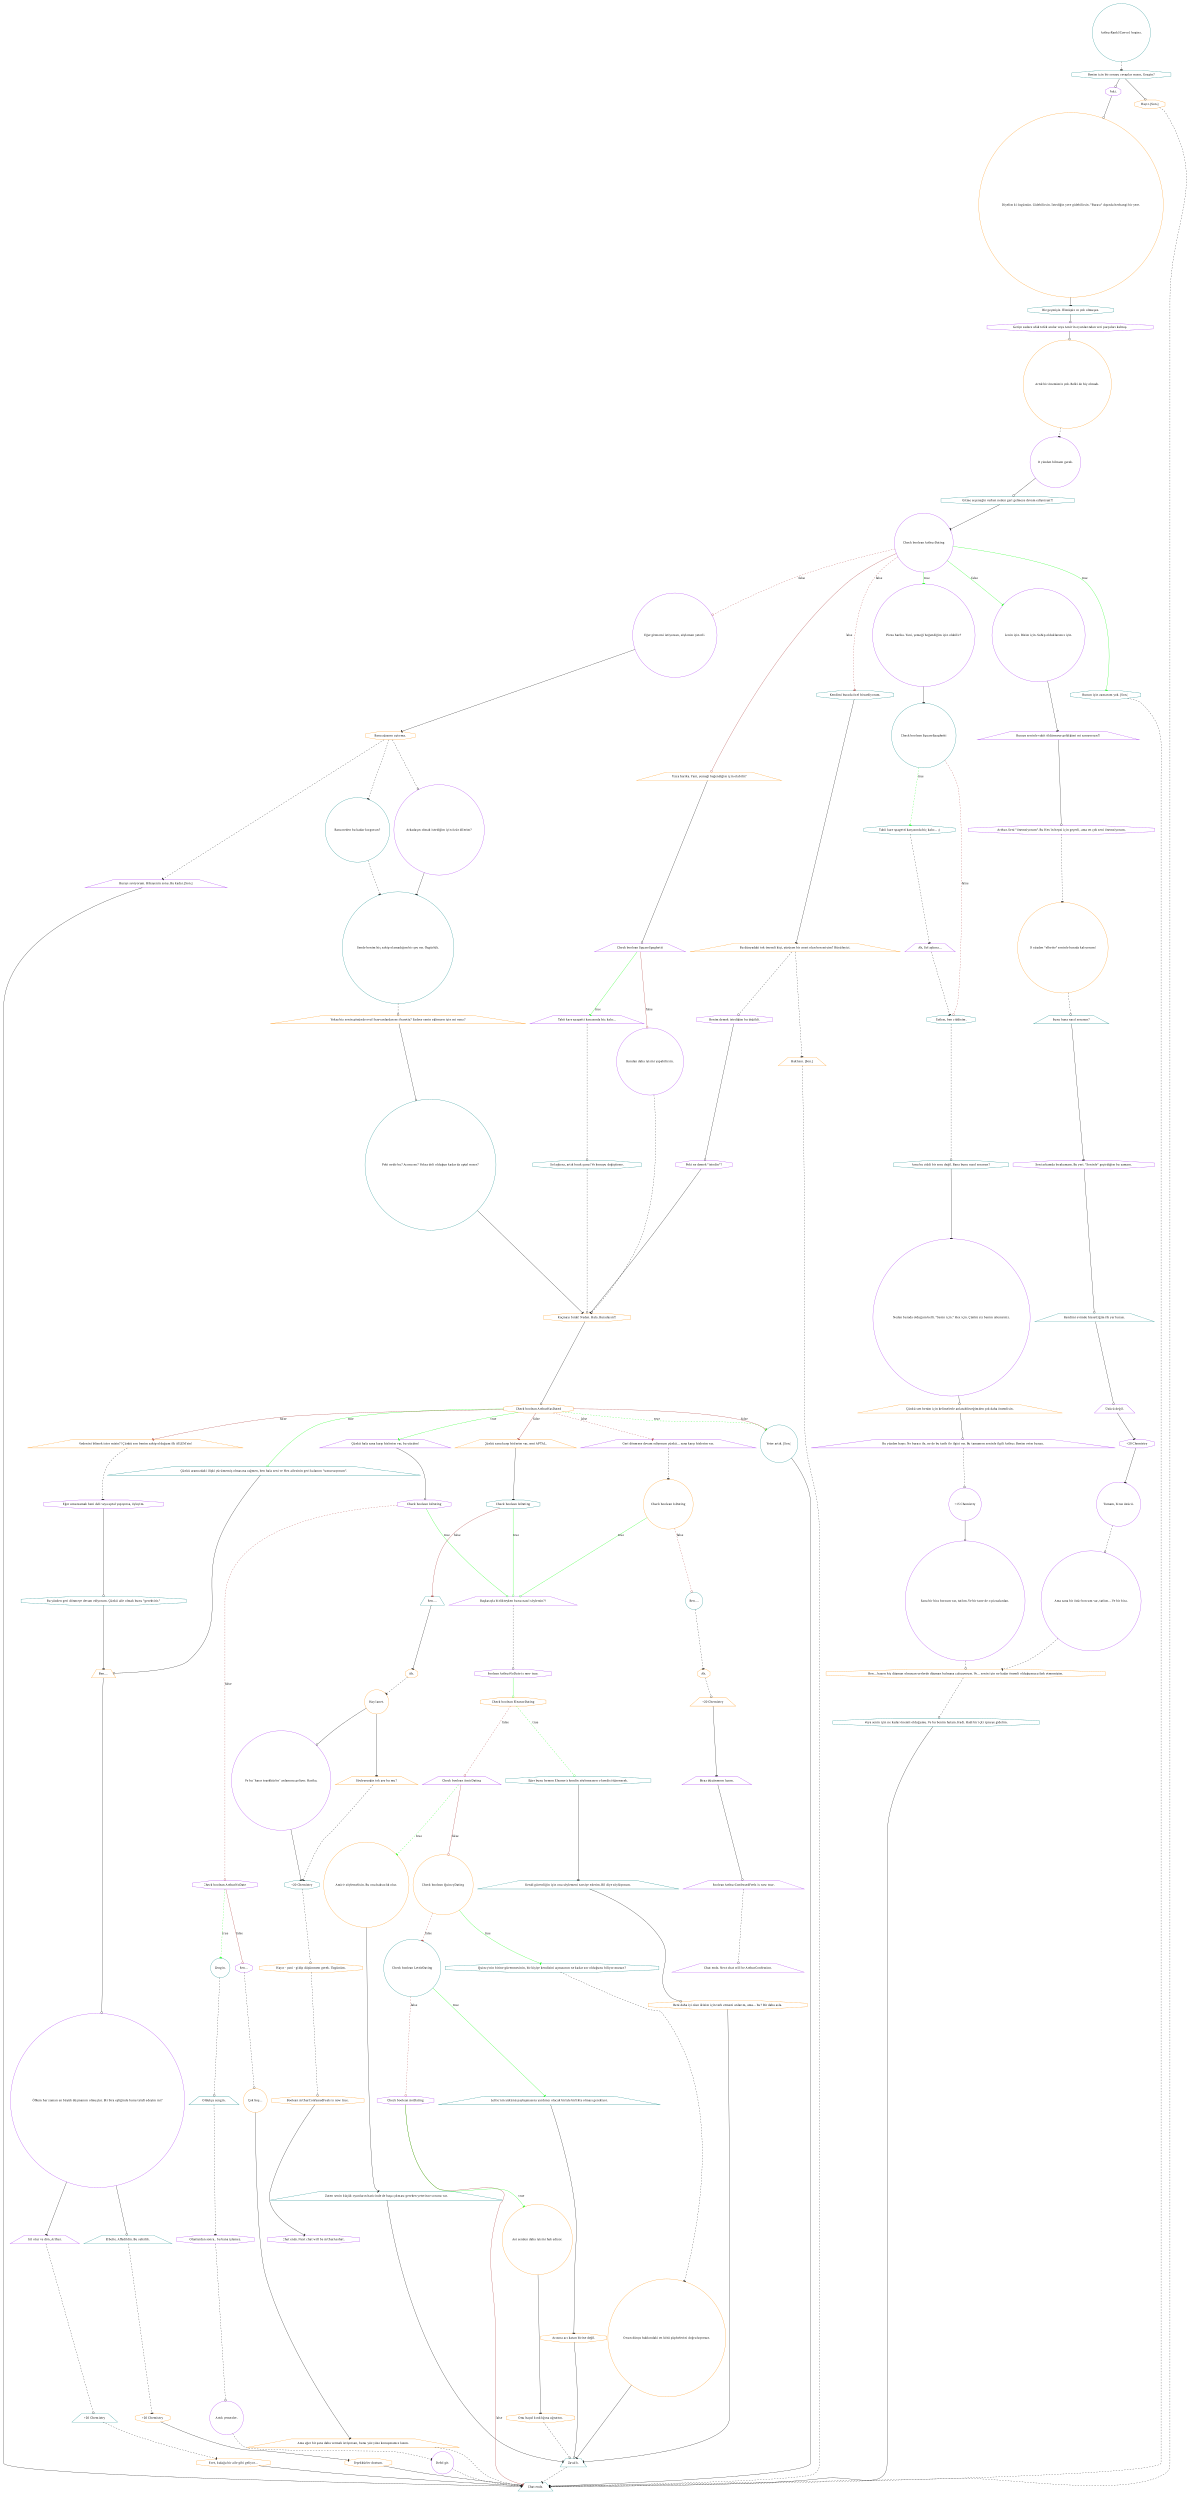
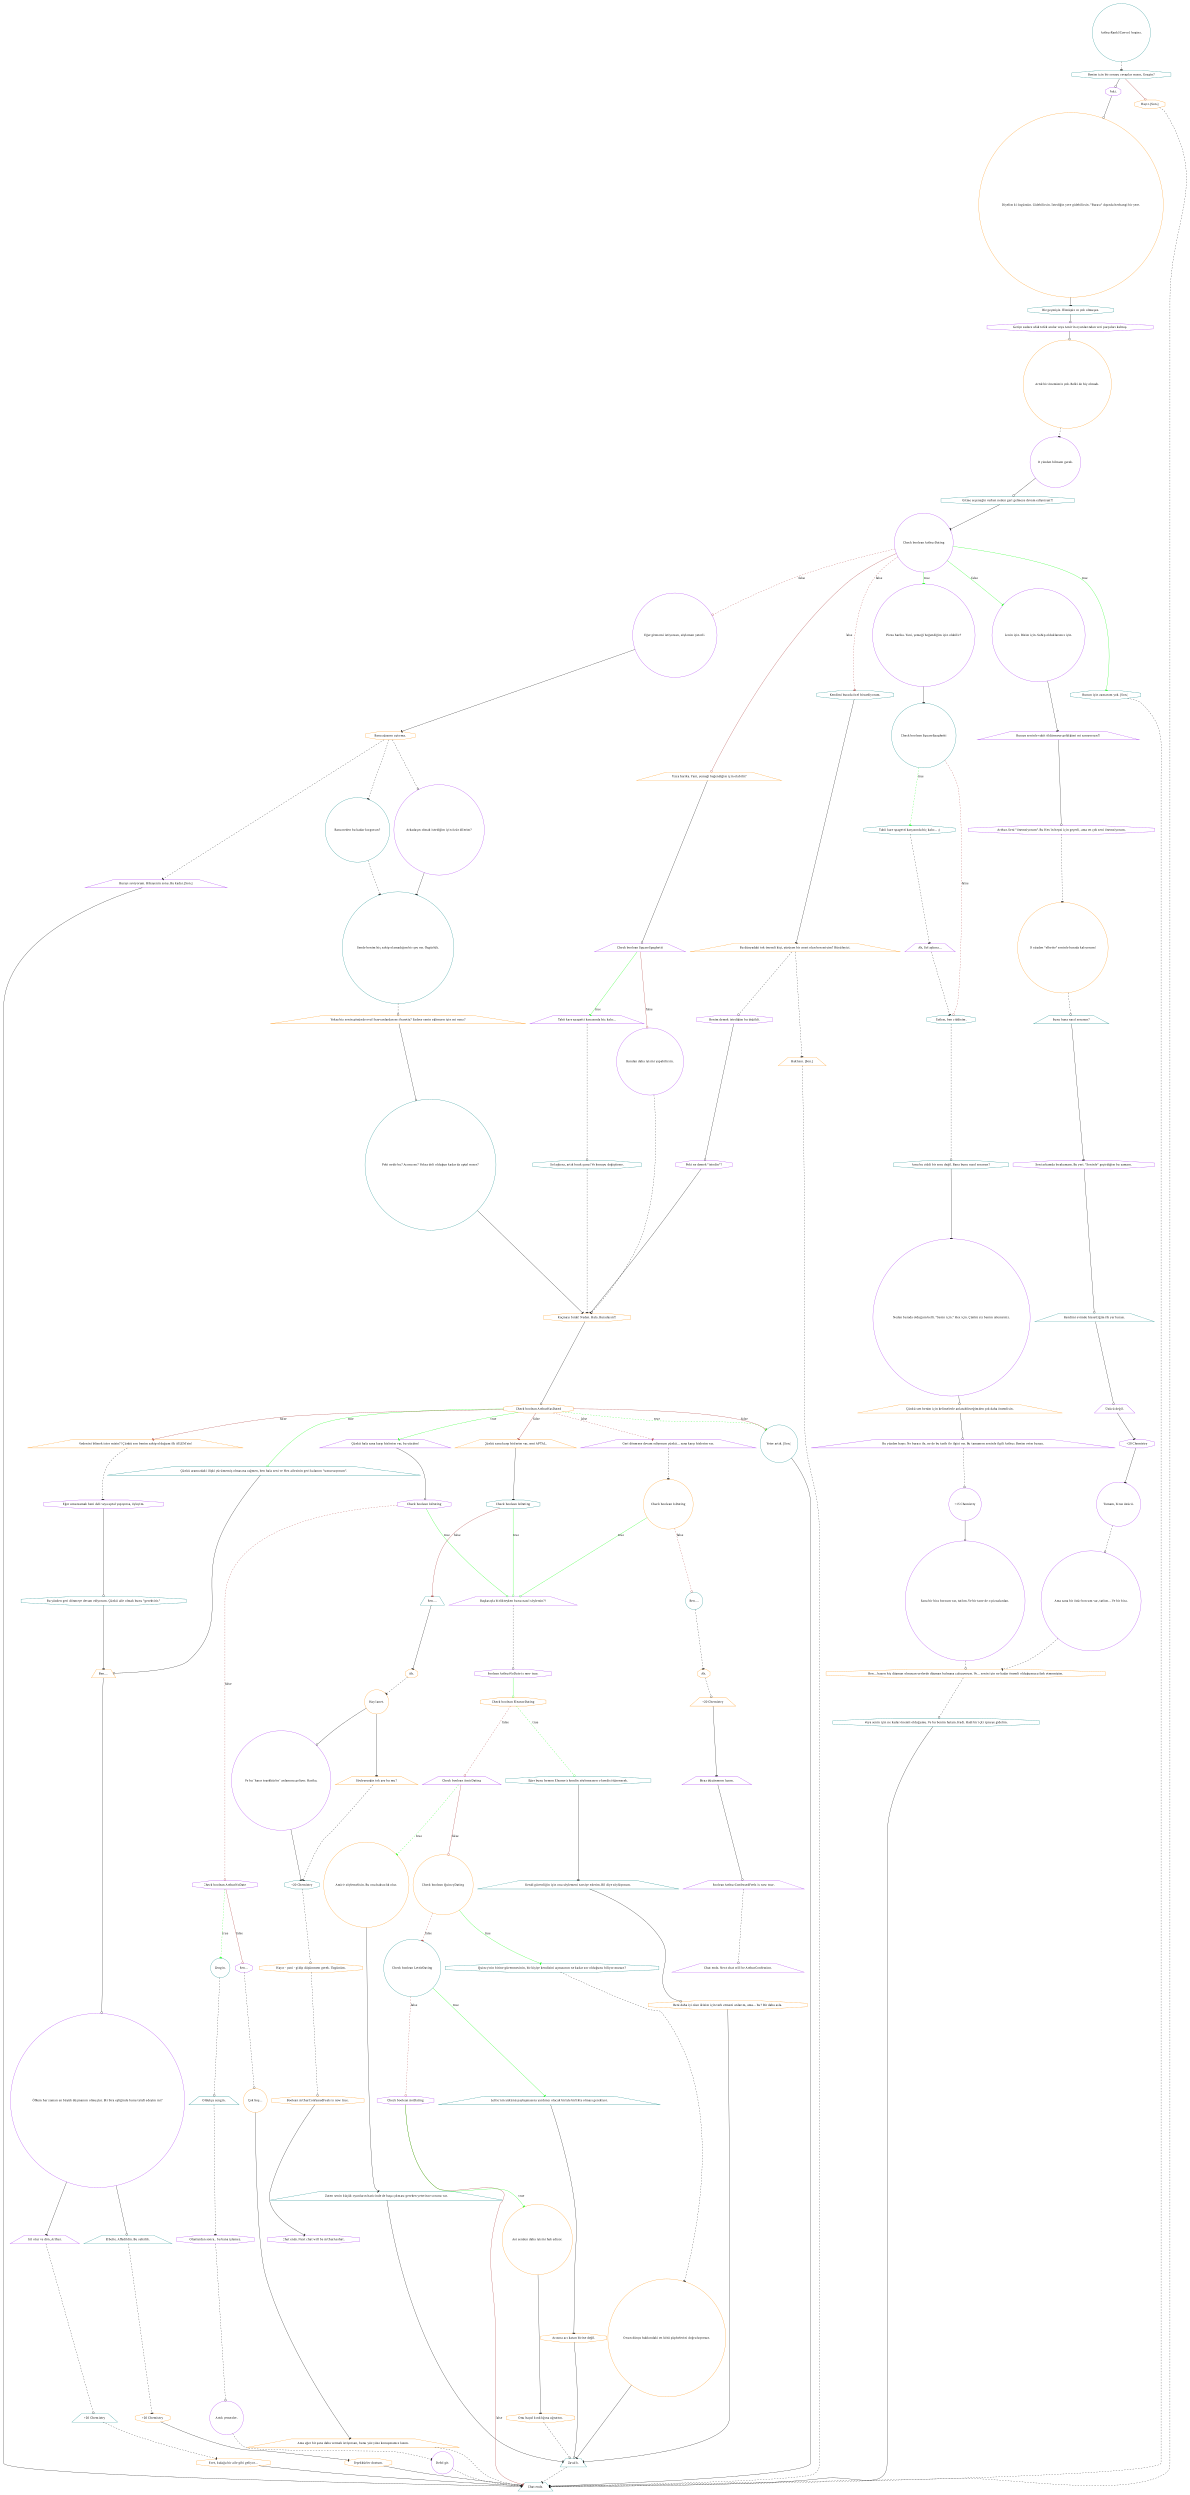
  digraph {
    fontname="PT Serif"
    node [color=purple fontname="PT Serif" shape=octagon]
    edge [arrowhead=tee fontname="PT Serif" style=solid]
    "ArthurRank5Convo1 begins." [color=teal shape=circle]
    n2 [color=teal label="Benim için bir soruyu cevaplar mısın, Gezgin?"]
    n3 [label="Peki."]
    n4 [color=darkorange label="Hayır. [Son.]"]
    n5 [color=darkorange label="Diyelim ki özgürsün. Gidebilirsin. İstediğin yere gidebilirsin. *Burası* dışında herhangi bir yere." shape=circle]
    "Chat ends." [color=teal shape=trapezium]
    n7 [color=teal label="Biz geçmişiz. Ölmüşüz ve yok olmuşuz."]
    n8 [label="Geriye sadece ufak tefek anılar veya Amir'in oyunlarından veri parçaları kalmış."]
    n9 [color=darkorange label="Artık bir önemimiz yok. Belki de hiç olmadı." shape=circle]
    n10 [label="O yüzden bilmem gerek." shape=circle]
    n11 [color=teal label="Gitme seçeneğin varken neden geri gelmeye devam ediyorsun?!"]
    n12 [label="Check boolean ArthurDating" shape=circle]
    n13 [label="Pizza harika. Yani, yemeği beğendiğim için olabilir?" shape=circle]
    n14 [label="Senin için. Bizim için. Sahip olduklarımız için." shape=circle]
    n15 [color=teal label="Bunun için zamanım yok. [Son.]"]
    n16 [color=teal label="Kendimi burada özel hissediyorum."]
    n17 [color=darkorange label="Pizza harika. Yani, yemeği beğendiğim için olabilir?" shape=trapezium]
    n18 [label="Eğer gitmemi istiyorsan, söylemen yeterli." shape=circle]
    n19 [color=teal label="Check boolean SquareSpaghetti" shape=circle]
    n20 [label="Buraya seninle vakit öldürmeye geldiğimi mi sanıyorsun?!" shape=trapezium]
    n21 [color=darkorange label="Bu dünyadaki tek önemli kişi, yürüyen bir ceset olan ben miyim? Büyüleyici." shape=trapezium]
    n22 [label="Check boolean SquareSpaghetti" shape=trapezium]
    n23 [color=darkorange label="Bana ağızımı açtırma."]
    n24 [color=teal label="Tabii kare spagetti karşısında hiç kalır... ;)"]
    n25 [color=teal label="Tatlım, ben ciddiyim."]
    n26 [label="Arthur. Seni *önemsiyorum*. Bu Hex'in hepsi için geçerli, ama en çok seni önemsiyorum."]
    n27 [label="Benim demek istediğim bu değildi."]
    n28 [color=darkorange label="Haklısın. [Son.]" shape=trapezium]
    n29 [label="Tabii kare spagetti karşısında hiç kalır..." shape=trapezium]
    n30 [label="Bundan daha iyisini yapabilirsin." shape=circle]
    n31 [label="Burayı seviyorum. Hikayenin sonu. Bu kadar. [Son.]" shape=trapezium]
    n32 [color=teal label="Bana neden bu kadar kızgınsın?" shape=circle]
    n33 [label="Arkadaşın olmak istediğim için özür dilerim?" shape=circle]
    n34 [label="Ah, Sol aşkına..." shape=trapezium]
    n35 [color=teal label="Ama bu ciddi bir soru değil. Bana bunu nasıl sorarsın?"]
    n36 [color=darkorange label="O yüzden *elbette* seninle burada kalıyorum!" shape=circle]
    n37 [label="Peki ne demek *istedin*?"]
    n38 [color=teal label="Sol aşkına, artık bırak şunu! Ve konuyu değiştirme."]
    n39 [color=darkorange label="Kaçmayı bırak! Neden. Hala. Buradasın?!"]
    n40 [color=teal label="Sende benim hiç sahip olamadığım bir şey var. Özgürlük." shape=circle]
    n41 [label="Neden burada olduğum belli. *Senin için.* Hex için. Çünkü siz benim ailemsiniz." shape=circle]
    n42 [color=teal label="Bunu bana nasıl sorarsın?" shape=trapezium]
    n43 [color=darkorange label="Check boolean ArthurHasDated"]
    n44 [color=darkorange label="Yoksa biz senin gözünde evcil hayvanlardan mı ibaretiz? Sadece senin eğlencen için mi varız?" shape=trapezium]
    n45 [color=darkorange label="Çünkü sen benim için kelimelerle anlatabileceğimden çok daha önemlisin." shape=trapezium]
    n46 [label="Seni arkamda bırakamam. Bu yeri. *Seninle* geçirdiğim bu zamanı."]
    n47 [color=teal label="Yeter artık. [Son.]" shape=circle]
    n48 [color=teal label="Çünkü aramızdaki ilişki yürümemiş olmasına rağmen, ben hala seni ve Hex ailesinin geri kalanını *umursuyorum*." shape=trapezium]
    n49 [label="Çünkü hala sana karşı hislerim var, bu yüzden!" shape=trapezium]
    n50 [color=darkorange label="Çünkü sana karşı hislerim var, seni APTAL." shape=trapezium]
    n51 [label="Geri dönmeye devam ediyorum çünkü... sana karşı hislerim var." shape=trapezium]
    n52 [color=darkorange label="Nedenini bilmek ister misin?! Çünkü sen benim sahip olduğum ilk AİLEM'sin!" shape=trapezium]
    n53 [color=teal label="Peki nedir bu? Acıma mı? Yoksa deli olduğun kadar da aptal mısın?" shape=circle]
    n54 [label="Bu yüzden hayır. Ne burası ile, ne de bu tarih ile ilgisi var. Bu tamamen seninle ilgili Arthur. Benim evim burası." shape=trapezium]
    n55 [color=teal label="Kendimi evimde hissettiğim ilk yer burası." shape=trapezium]
    n56 [color=darkorange label="Ben...." shape=trapezium]
    n57 [label="Check boolean IsDating"]
    n58 [color=teal label="Check boolean IsDating"]
    n59 [color=darkorange label="Check boolean IsDating" shape=circle]
    n60 [label="Eğer umursamak beni deli veya aptal yapıyorsa, öyleyim."]
    n61 [label="+15 Chemistry" shape=circle]
    n62 [label="Üzücü değil." shape=trapezium]
    n63 [label="Öfkem her zaman en büyük düşmanım olmuştur. Bir bira eşliğinde bunu telafi edeyim mi?" shape=circle]
    n64 [label="Başkasıyla birlikteyken bunu nasıl söylersin?!" shape=trapezium]
    n65 [label="Check boolean ArthurNoDate"]
    n66 [color=teal label="Ben...." shape=trapezium]
    n67 [color=teal label="Ben...." shape=circle]
    n68 [color=teal label="Bu yüzden geri dönmeye devam ediyorum. Çünkü aile olmak bunu *gerektirir.*"]
    n69 [label="Sana bir bira borcum var, tatlım. Ve bir tane de o pizzalardan." shape=circle]
    n70 [label="+20 Chemistry"]
    n71 [label="Git otur ve dön, Arthur." shape=trapezium]
    n72 [color=teal label="Elbette. Affedildin. Bu seferlik." shape=trapezium]
    n73 [label="Boolean ArthurNoDate is now true."]
    n74 [color=teal label="Zengin." shape=circle]
    n75 [label="Ben..."]
    n76 [color=darkorange label="Ah."]
    n77 [color=darkorange label="Ah."]
    n78 [color=darkorange label="Ben... bazen hiç düşman olmayan yerlerde düşman bulmaya çalışıyorum. Ve... senin için ne kadar önemli olduğumuzu fark etmemişim."]
    n79 [label="Tamam, biraz üzücü." shape=circle]
    n80 [color=teal label="+20 Chemistry" shape=trapezium]
    n81 [color=darkorange label="+20 Chemistry"]
    n82 [color=darkorange label="Check boolean EleanorDating"]
    n83 [color=teal label="Oldukça zengin." shape=trapezium]
    n84 [color=darkorange label="Çok hoş..." shape=circle]
    n85 [color=darkorange label="Hay lanet." shape=circle]
    n86 [color=darkorange label="+20 Chemistry" shape=trapezium]
    n87 [color=teal label="Veya senin için ne kadar önemli olduğumu. Ve bu benim hatam. Hadi. Hadi bir içki içmeye gidelim."]
    n88 [label="Ama sana bir özür borcum var, tatlım... Ve bir bira." shape=circle]
    n89 [color=darkorange label="Evet, kulağa bir aile gibi geliyor..."]
    n90 [color=darkorange label="Teşekkürler dostum."]
    n91 [color=teal label="Eğer bunu hemen Eleanor'a kendin söylemezsen o kendisi öğrenecek."]
    n92 [label="Check boolean AmirDating" shape=trapezium]
    n93 [label="Olanlardan sonra.. bu bana işlemez."]
    n94 [color=darkorange label="Ama eğer bir şans daha vermek istiyorsan, bunu yüz yüze konuşmamız lazım." shape=trapezium]
    n95 [label="Ve bu \"hayır teşekkürler\" anlamına geliyor. Harika." shape=circle]
    n96 [color=darkorange label="Söyleyeceğin tek şey bu mu?" shape=trapezium]
    n97 [label="Biraz düşünmem lazım." shape=trapezium]
    n98 [color=teal label="Kendi güvenliğin için ona söylemeni tavsiye ederim. Bil diye söylüyorum." shape=trapezium]
    n99 [color=darkorange label="Amir'e söylemelisin. Bu ona haksızlık olur." shape=circle]
    n100 [color=darkorange label="Check boolean QuincyDating" shape=circle]
    n101 [label="Artık yemezler." shape=circle]
    n102 [color=teal label="+20 Chemistry"]
    n103 [label="Boolean ArthurConfessedFeels is now true." shape=trapezium]
    n104 [color=darkorange label="Beni daha iyi olan ikizim için terk etmeni anlarım, ama... bu? Bir daha asla."]
    n105 [color=teal label="Zaten senin küçük oyunların haricinde de başa çıkması gereken yeterince sorunu var." shape=trapezium]
    n106 [color=teal label="Quincy'nin birine güvenmesinin, bir kişiye kendisini açmasının ne kadar zor olduğunu biliyor musun?"]
    n107 [color=teal label="Check boolean LettieDating" shape=circle]
    n108 [label="Defol git." shape=circle]
    n109 [color=darkorange label="Hayır - yani - gidip düşünmem gerek. Üzgünüm."]
    "Chat ends. Next chat will be ArthurConfession." [shape=trapezium]
    n111 [color=teal label="Zavallı." shape=trapezium]
    n112 [color=darkorange label="Onun dünya hakkındaki en kötü şüphelerini doğruluyorsun." shape=circle]
    n113 [color=teal label="Lettie'nin yükünü paylaşmasına yardımcı olacak biriyle birlikte olması gerekiyor." shape=trapezium]
    n114 [label="Check boolean AoiDating"]
    n115 [color=darkorange label="Boolean ArthurConfessedFeels is now true."]
    n116 [color=darkorange label="Acısına acı katan birine değil."]
    n117 [color=darkorange label="Aoi senden daha iyisini hak ediyor." shape=circle]
    "Chat ends. Next chat will be ArthurAsshat."
    n119 [color=darkorange label="Onu hayal kırıklığına uğrattın."]
    "ArthurRank5Convo1 begins." -> n2 [style=dashed]
    n2 -> n3 [arrowhead=odot]
-   n2 -> n4 [arrowhead=odot]
+   n2 -> n4 [arrowhead=odot color=brown]
    n3 -> n5 [arrowhead=odot]
    n4 -> "Chat ends." [style=dashed]
    n5 -> n7
    n7 -> n8 [arrowhead=odot]
    n8 -> n9 [arrowhead=odot]
    n9 -> n10 [style=dashed]
    n10 -> n11 [arrowhead=odot]
    n11 -> n12
    n12 -> n13 [color=green label=true]
    n12 -> n14 [color=green label=false]
    n12 -> n15 [color=green label=true]
    n12 -> n16 [color=brown label=false style=dashed]
    n12 -> n17 [arrowhead=odot color=brown label=false]
    n12 -> n18 [arrowhead=odot color=brown label=false style=dashed]
    n13 -> n19
    n14 -> n20
    n15 -> "Chat ends." [arrowhead=odot style=dashed]
    n16 -> n21
    n17 -> n22 [arrowhead=odot]
    n18 -> n23
    n19 -> n24 [color=green label=true style=dashed]
    n19 -> n25 [arrowhead=odot color=brown label=false style=dashed]
    n20 -> n26 [arrowhead=odot]
    n21 -> n27 [arrowhead=odot style=dashed]
    n21 -> n28 [style=dashed]
    n22 -> n29 [color=green label=true]
    n22 -> n30 [arrowhead=odot color=brown label=false]
    n23 -> n31 [style=dashed]
    n23 -> n32 [style=dashed]
    n23 -> n33 [arrowhead=odot style=dashed]
    n24 -> n34 [style=dashed]
    n25 -> n35 [arrowhead=odot style=dashed]
    n26 -> n36 [style=dashed]
    n27 -> n37 [arrowhead=odot]
    n28 -> "Chat ends." [arrowhead=odot style=dashed]
    n29 -> n38 [arrowhead=odot style=dashed]
    n30 -> n39 [arrowhead=odot style=dashed]
    n31 -> "Chat ends."
    n32 -> n40 [style=dashed]
    n33 -> n40
    n34 -> n25 [style=dashed]
    n35 -> n41
    n36 -> n42 [arrowhead=odot style=dashed]
    n37 -> n39
-   n38 -> n39 [arrowhead=odot style=dashed]
+   n38 -> n39 [style=dashed]
    n39 -> n43 [arrowhead=odot]
    n40 -> n44 [arrowhead=odot style=dashed]
    n41 -> n45 [arrowhead=odot]
    n42 -> n46
    n43 -> n47 [color=green label=true style=dashed]
    n43 -> n47 [arrowhead=odot color=brown label=false]
    n43 -> n48 [arrowhead=odot color=green label=true]
    n43 -> n49 [color=green label=true]
    n43 -> n50 [color=brown label=false]
    n43 -> n51 [color=brown label=false style=dashed]
    n43 -> n52 [color=brown label=false]
    n44 -> n53 [arrowhead=odot]
    n45 -> n54 [arrowhead=odot]
    n46 -> n55 [arrowhead=odot]
    n47 -> "Chat ends."
    n48 -> n56 [arrowhead=odot]
    n49 -> n57 [arrowhead=odot]
    n50 -> n58
    n51 -> n59 [style=dashed]
    n52 -> n60 [style=dashed]
    n53 -> n39
    n54 -> n61 [arrowhead=odot style=dashed]
    n55 -> n62 [arrowhead=odot]
    n56 -> n63 [arrowhead=odot]
    n57 -> n64 [arrowhead=odot color=green label=true]
    n57 -> n65 [arrowhead=odot color=brown label=false style=dashed]
    n58 -> n64 [arrowhead=odot color=green label=true]
    n58 -> n66 [color=brown label=false]
    n59 -> n64 [arrowhead=odot color=green label=true]
    n59 -> n67 [arrowhead=odot color=brown label=false style=dashed]
    n60 -> n68 [arrowhead=odot]
    n61 -> n69 [arrowhead=odot]
    n62 -> n70
    n63 -> n71
    n63 -> n72 [arrowhead=odot]
    n64 -> n73 [arrowhead=odot style=dashed]
    n65 -> n74 [color=green label=true style=dashed]
    n65 -> n75 [arrowhead=odot color=brown label=false]
    n66 -> n76
    n67 -> n77 [style=dashed]
    n68 -> n56
    n69 -> n78 [arrowhead=odot style=dashed]
    n70 -> n79
    n71 -> n80 [arrowhead=odot style=dashed]
    n72 -> n81 [style=dashed]
    n73 -> n82 [arrowhead=odot color=green]
    n74 -> n83 [arrowhead=odot style=dashed]
    n75 -> n84 [arrowhead=odot style=dashed]
    n76 -> n85 [style=dashed]
    n77 -> n86 [arrowhead=odot style=dashed]
    n78 -> n87 [arrowhead=odot style=dashed]
    n79 -> n88 [arrowhead=odot style=dashed]
    n80 -> n89 [style=dashed]
    n81 -> n90
    n82 -> n91 [arrowhead=odot color=green label=true style=dashed]
    n82 -> n92 [arrowhead=odot color=brown label=false style=dashed]
    n83 -> n93 [style=dashed]
    n84 -> n94
    n85 -> n95 [arrowhead=odot]
    n85 -> n96
    n86 -> n97
    n87 -> "Chat ends." [arrowhead=odot]
    n88 -> n78 [style=dashed]
    n89 -> "Chat ends." [arrowhead=odot]
    n90 -> "Chat ends." [arrowhead=odot]
    n91 -> n98
    n92 -> n99 [color=green label=true style=dashed]
    n92 -> n100 [arrowhead=odot color=brown label=false]
    n93 -> n101 [arrowhead=odot style=dashed]
    n94 -> "Chat ends." [arrowhead=odot style=dashed]
    n95 -> n102
    n96 -> n102 [style=dashed]
    n97 -> n103 [arrowhead=odot]
    n98 -> n104 [arrowhead=odot]
    n99 -> n105
    n100 -> n106 [color=green label=true]
    n100 -> n107 [color=brown label=false style=dashed]
    n101 -> n108 [style=dashed]
    n102 -> n109 [arrowhead=odot style=dashed]
    n103 -> "Chat ends. Next chat will be ArthurConfession." [arrowhead=odot style=dashed]
    n104 -> n111
    n105 -> n111
    n106 -> n112 [style=dashed]
    n107 -> n113 [color=green label=true]
    n107 -> n114 [arrowhead=odot color=brown label=false style=dashed]
    n108 -> "Chat ends." [arrowhead=odot style=dashed]
    n109 -> n115 [arrowhead=odot style=dashed]
    n111 -> "Chat ends." [style=dashed]
    n112 -> n111
    n113 -> n116
    n114 -> "Chat ends." [color=brown label=false]
    n114 -> n117 [color=green label=true]
    n115 -> "Chat ends. Next chat will be ArthurAsshat."
    n116 -> n111 [arrowhead=odot]
    n117 -> n119
    n119 -> n111 [arrowhead=odot style=dashed]
  }
